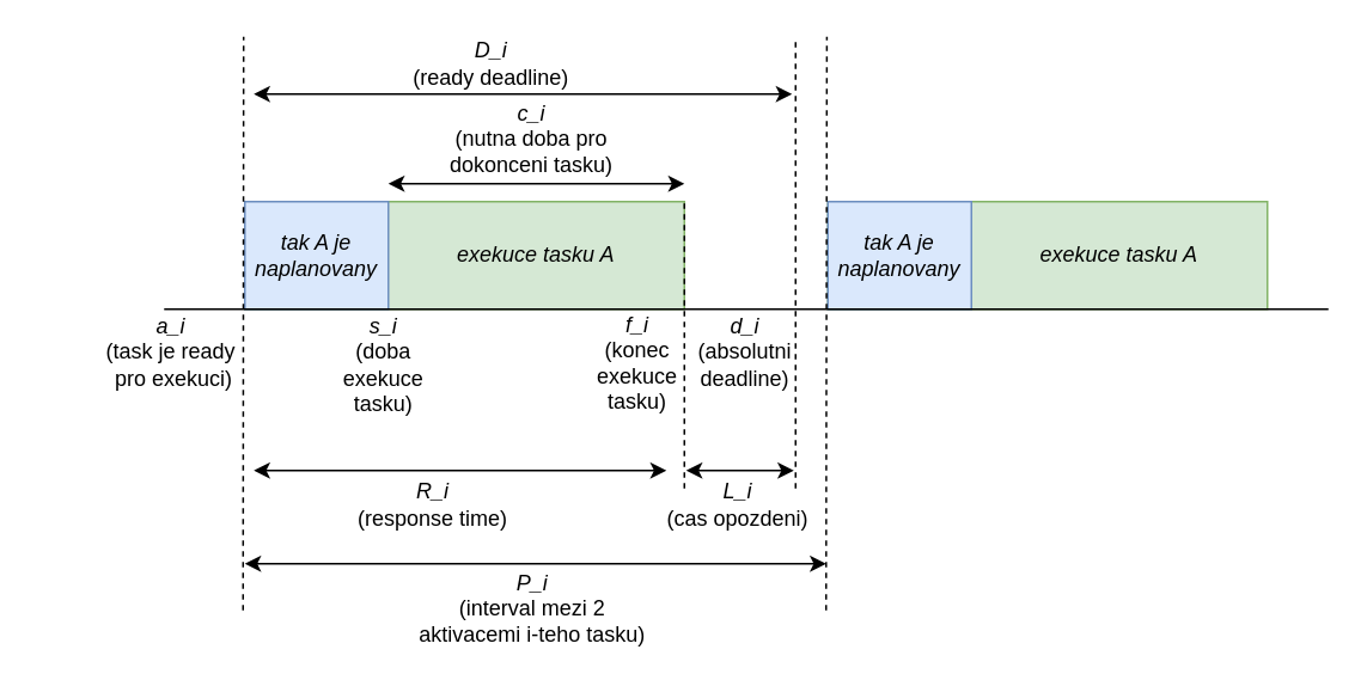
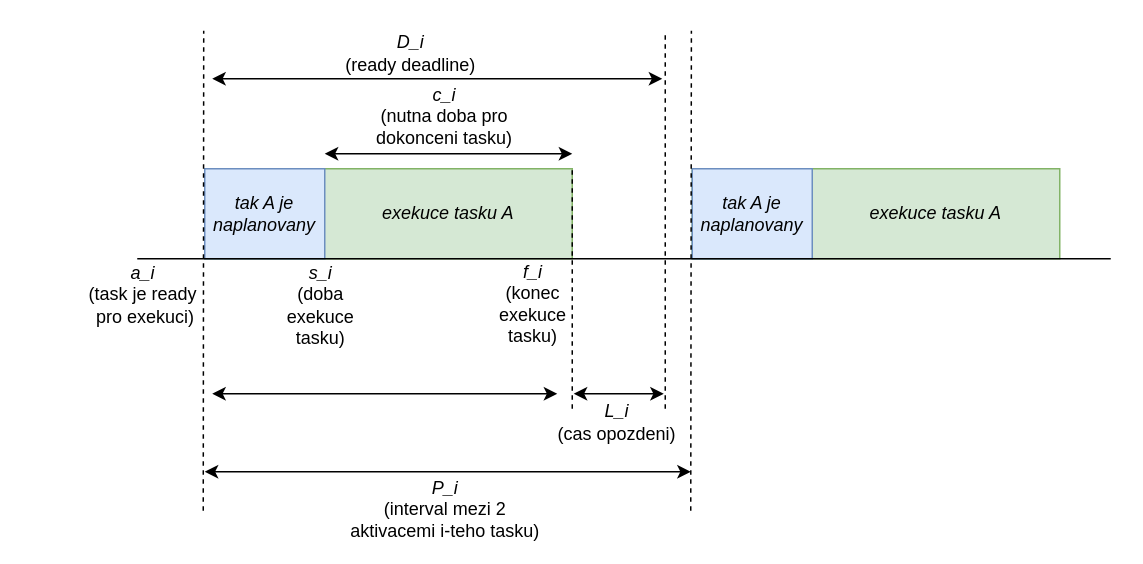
  <mxCell id="0" />
  <mxCell id="1" parent="0" />
  <mxCell id="2" value="&lt;i&gt;&amp;nbsp; &amp;nbsp; &amp;nbsp; &amp;nbsp; &amp;nbsp; &amp;nbsp; &amp;nbsp; &amp;nbsp; &amp;nbsp; &amp;nbsp; &amp;nbsp; &amp;nbsp; exekuce tasku A&lt;/i&gt;" style="rounded=0;whiteSpace=wrap;html=1;fillColor=#d5e8d4;strokeColor=#82b366;" parent="1" vertex="1"><mxGeometry x="136" y="112" width="245" height="60" as="geometry" /></mxCell>
  <mxCell id="3" value="&lt;i&gt;tak A je naplanovany&lt;/i&gt;" style="rounded=0;whiteSpace=wrap;html=1;fillColor=#dae8fc;strokeColor=#6c8ebf;" parent="1" vertex="1"><mxGeometry x="136" y="112" width="80" height="60" as="geometry" /></mxCell>
  <mxCell id="4" value="&lt;i&gt;a_i&lt;/i&gt;&lt;br&gt;(task je ready&lt;br&gt;&amp;nbsp;pro exekuci)" style="text;html=1;align=center;verticalAlign=middle;whiteSpace=wrap;rounded=0;" parent="1" vertex="1"><mxGeometry x="20" y="181" width="150" height="30" as="geometry" /></mxCell>
  <mxCell id="5" value="" style="endArrow=classic;startArrow=classic;html=1;rounded=0;" parent="1" edge="1"><mxGeometry width="50" height="50" relative="1" as="geometry"><mxPoint x="216" y="102" as="sourcePoint" /><mxPoint x="381" y="102" as="targetPoint" /></mxGeometry></mxCell>
  <mxCell id="6" value="&lt;i&gt;c_i&lt;/i&gt;&lt;br&gt;(nutna doba pro dokonceni tasku)" style="text;html=1;align=center;verticalAlign=middle;whiteSpace=wrap;rounded=0;" parent="1" vertex="1"><mxGeometry x="246" y="62" width="100" height="30" as="geometry" /></mxCell>
- <mxCell id="7" value="&lt;i&gt;d_i&lt;/i&gt;&lt;br&gt;(absolutni deadline)" style="text;html=1;align=center;verticalAlign=middle;whiteSpace=wrap;rounded=0;" parent="1" vertex="1"><mxGeometry x="385" y="181" width="60" height="30" as="geometry" /></mxCell>
  <mxCell id="8" value="" style="endArrow=none;dashed=1;html=1;rounded=0;" parent="1" edge="1"><mxGeometry width="50" height="50" relative="1" as="geometry"><mxPoint x="135" y="340" as="sourcePoint" /><mxPoint x="135.31" y="20" as="targetPoint" /></mxGeometry></mxCell>
  <mxCell id="9" value="" style="endArrow=none;dashed=1;html=1;rounded=0;" parent="1" edge="1"><mxGeometry width="50" height="50" relative="1" as="geometry"><mxPoint x="443" y="272" as="sourcePoint" /><mxPoint x="443" y="22" as="targetPoint" /></mxGeometry></mxCell>
  <mxCell id="10" value="&lt;i&gt;s_i&lt;/i&gt;&lt;br&gt;(doba &lt;br&gt;exekuce &lt;br&gt;tasku)" style="text;html=1;align=center;verticalAlign=middle;whiteSpace=wrap;rounded=0;" parent="1" vertex="1"><mxGeometry x="191" y="188" width="45" height="30" as="geometry" /></mxCell>
  <mxCell id="11" value="&lt;i&gt;f_i&lt;/i&gt;&lt;br&gt;(konec&lt;br&gt;exekuce &lt;br&gt;tasku)" style="text;html=1;align=center;verticalAlign=middle;whiteSpace=wrap;rounded=0;" parent="1" vertex="1"><mxGeometry x="325" y="184" width="60" height="36" as="geometry" /></mxCell>
  <mxCell id="12" value="" style="endArrow=classic;startArrow=classic;html=1;rounded=0;" parent="1" edge="1"><mxGeometry width="50" height="50" relative="1" as="geometry"><mxPoint x="141" y="52" as="sourcePoint" /><mxPoint x="441" y="52" as="targetPoint" /></mxGeometry></mxCell>
  <mxCell id="13" value="&lt;i&gt;D_i&lt;/i&gt;&lt;br&gt;(ready deadline)" style="text;html=1;align=center;verticalAlign=middle;whiteSpace=wrap;rounded=0;" parent="1" vertex="1"><mxGeometry x="216" y="20" width="115" height="30" as="geometry" /></mxCell>
  <mxCell id="14" value="" style="endArrow=none;dashed=1;html=1;rounded=0;" parent="1" edge="1"><mxGeometry width="50" height="50" relative="1" as="geometry"><mxPoint x="381" y="272" as="sourcePoint" /><mxPoint x="381" y="112" as="targetPoint" /></mxGeometry></mxCell>
  <mxCell id="15" value="" style="endArrow=classic;startArrow=classic;html=1;rounded=0;" parent="1" edge="1"><mxGeometry width="50" height="50" relative="1" as="geometry"><mxPoint x="141" y="262" as="sourcePoint" /><mxPoint x="371" y="262" as="targetPoint" /></mxGeometry></mxCell>
- <mxCell id="16" value="&lt;i&gt;R_i&lt;/i&gt;&lt;br&gt;(response time)" style="text;html=1;align=center;verticalAlign=middle;whiteSpace=wrap;rounded=0;" parent="1" vertex="1"><mxGeometry x="191" y="266" width="100" height="30" as="geometry" /></mxCell>
  <mxCell id="17" value="" style="endArrow=classic;startArrow=classic;html=1;rounded=0;" parent="1" edge="1"><mxGeometry width="50" height="50" relative="1" as="geometry"><mxPoint x="382" y="262" as="sourcePoint" /><mxPoint x="442" y="262" as="targetPoint" /></mxGeometry></mxCell>
  <mxCell id="18" value="&lt;i&gt;L_i&lt;/i&gt;&lt;br&gt;(cas opozdeni)" style="text;html=1;align=center;verticalAlign=middle;whiteSpace=wrap;rounded=0;" parent="1" vertex="1"><mxGeometry x="361" y="266" width="100" height="30" as="geometry" /></mxCell>
  <mxCell id="19" value="&lt;i&gt;&amp;nbsp; &amp;nbsp; &amp;nbsp; &amp;nbsp; &amp;nbsp; &amp;nbsp; &amp;nbsp; &amp;nbsp; &amp;nbsp; &amp;nbsp; &amp;nbsp; &amp;nbsp; exekuce tasku A&lt;/i&gt;" style="rounded=0;whiteSpace=wrap;html=1;fillColor=#d5e8d4;strokeColor=#82b366;" vertex="1" parent="1"><mxGeometry x="461" y="112" width="245" height="60" as="geometry" /></mxCell>
  <mxCell id="20" value="&lt;i&gt;tak A je naplanovany&lt;/i&gt;" style="rounded=0;whiteSpace=wrap;html=1;fillColor=#dae8fc;strokeColor=#6c8ebf;" vertex="1" parent="1"><mxGeometry x="461" y="112" width="80" height="60" as="geometry" /></mxCell>
  <mxCell id="21" value="" style="endArrow=none;html=1;rounded=0;" edge="1" parent="1"><mxGeometry width="50" height="50" relative="1" as="geometry"><mxPoint x="91" y="172" as="sourcePoint" /><mxPoint x="740" y="172" as="targetPoint" /></mxGeometry></mxCell>
  <mxCell id="22" value="" style="endArrow=none;dashed=1;html=1;rounded=0;" edge="1" parent="1"><mxGeometry width="50" height="50" relative="1" as="geometry"><mxPoint x="460" y="340" as="sourcePoint" /><mxPoint x="460.43" y="20" as="targetPoint" /></mxGeometry></mxCell>
  <mxCell id="23" value="" style="endArrow=classic;startArrow=classic;html=1;rounded=0;" edge="1" parent="1"><mxGeometry width="50" height="50" relative="1" as="geometry"><mxPoint x="136" y="314" as="sourcePoint" /><mxPoint x="460" y="314" as="targetPoint" /></mxGeometry></mxCell>
  <mxCell id="24" value="&lt;i&gt;P_i&lt;/i&gt;&lt;br&gt;(interval mezi 2 aktivacemi i-teho tasku)" style="text;html=1;align=center;verticalAlign=middle;whiteSpace=wrap;rounded=0;" vertex="1" parent="1"><mxGeometry x="231.5" y="324" width="129" height="30" as="geometry" /></mxCell>
